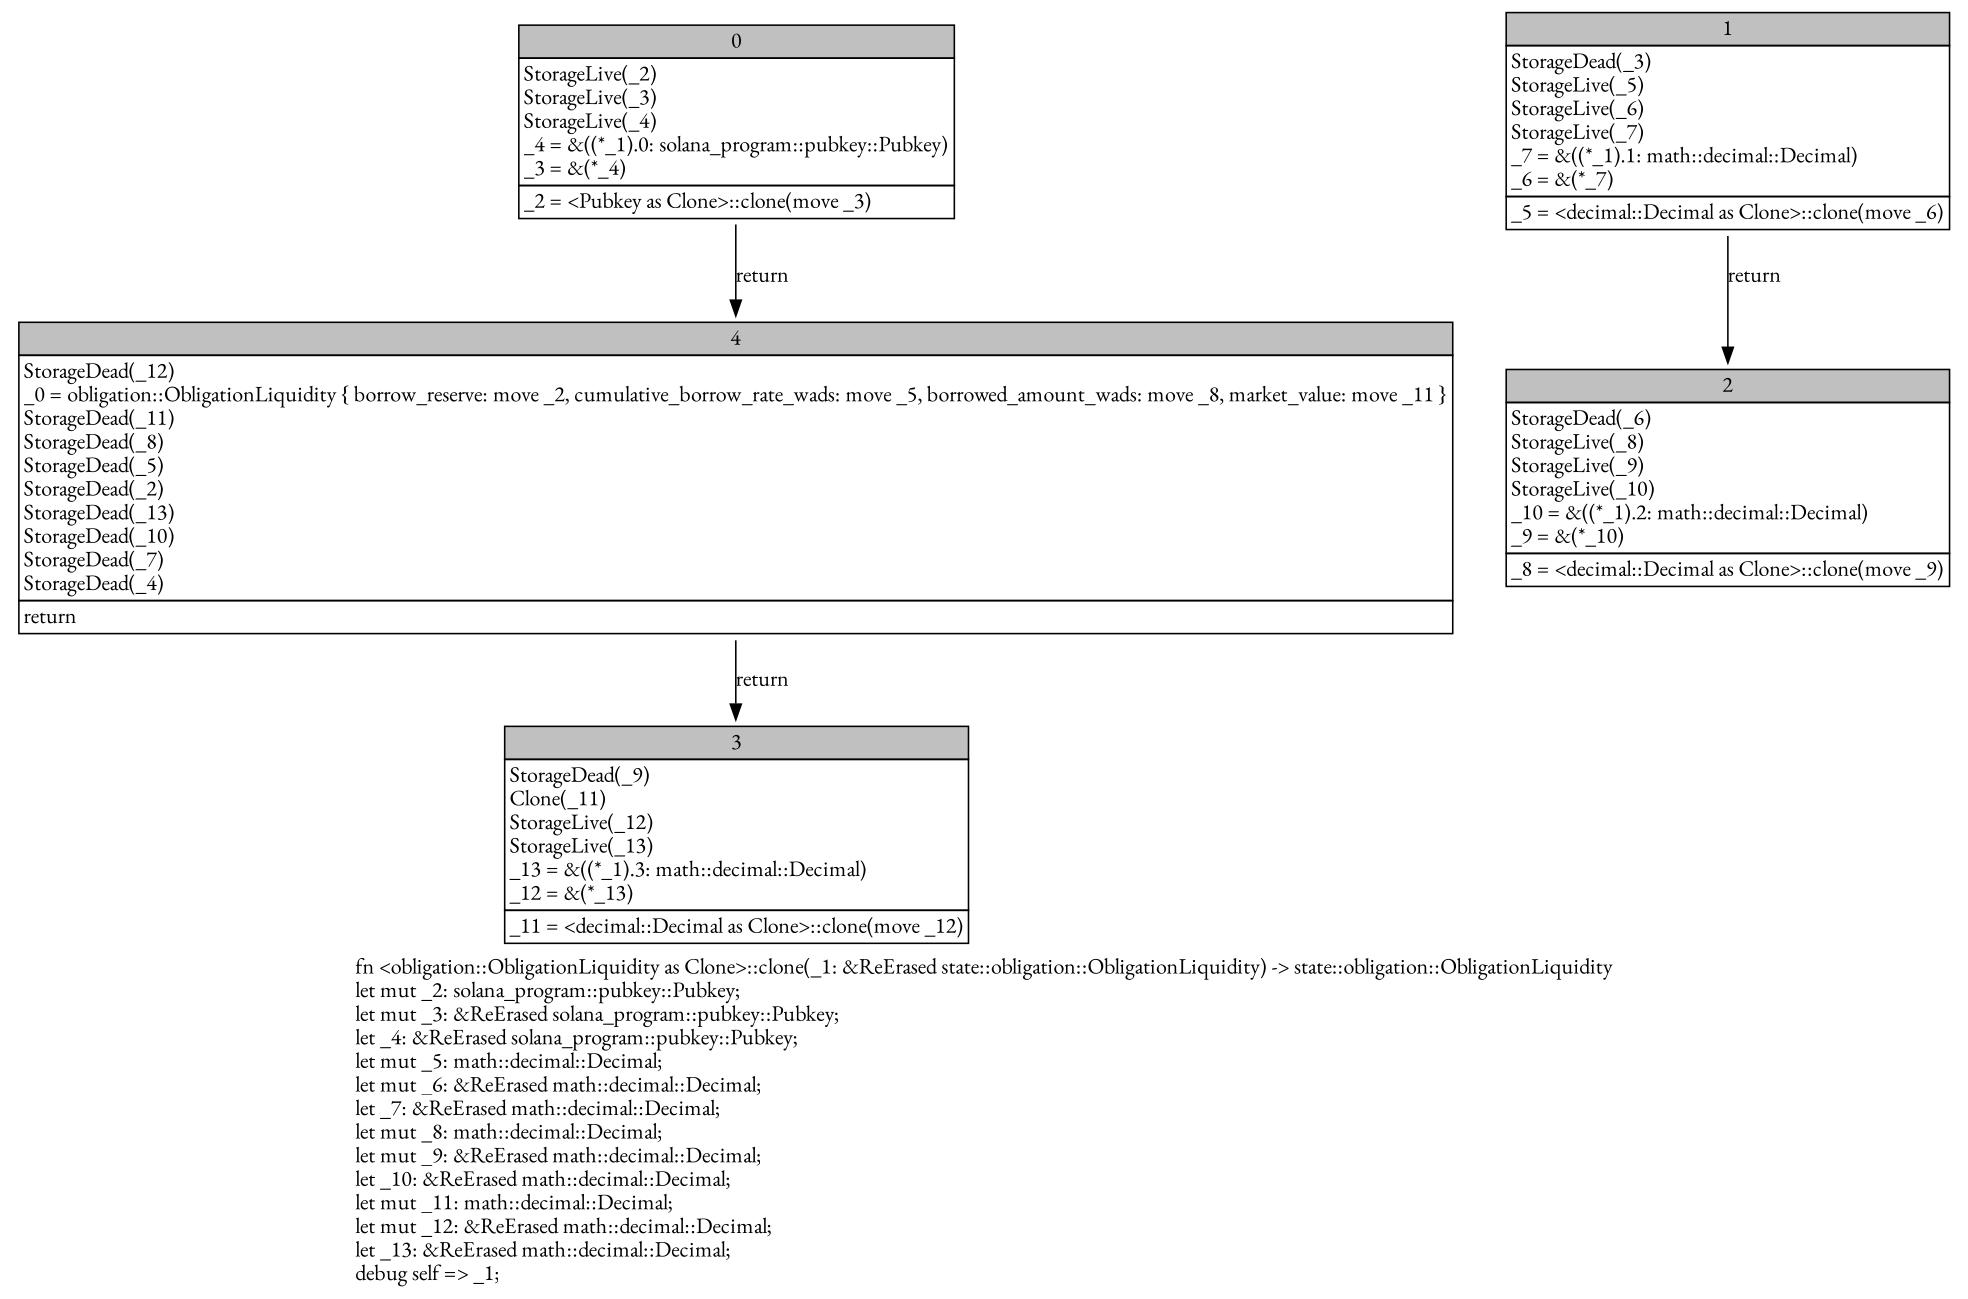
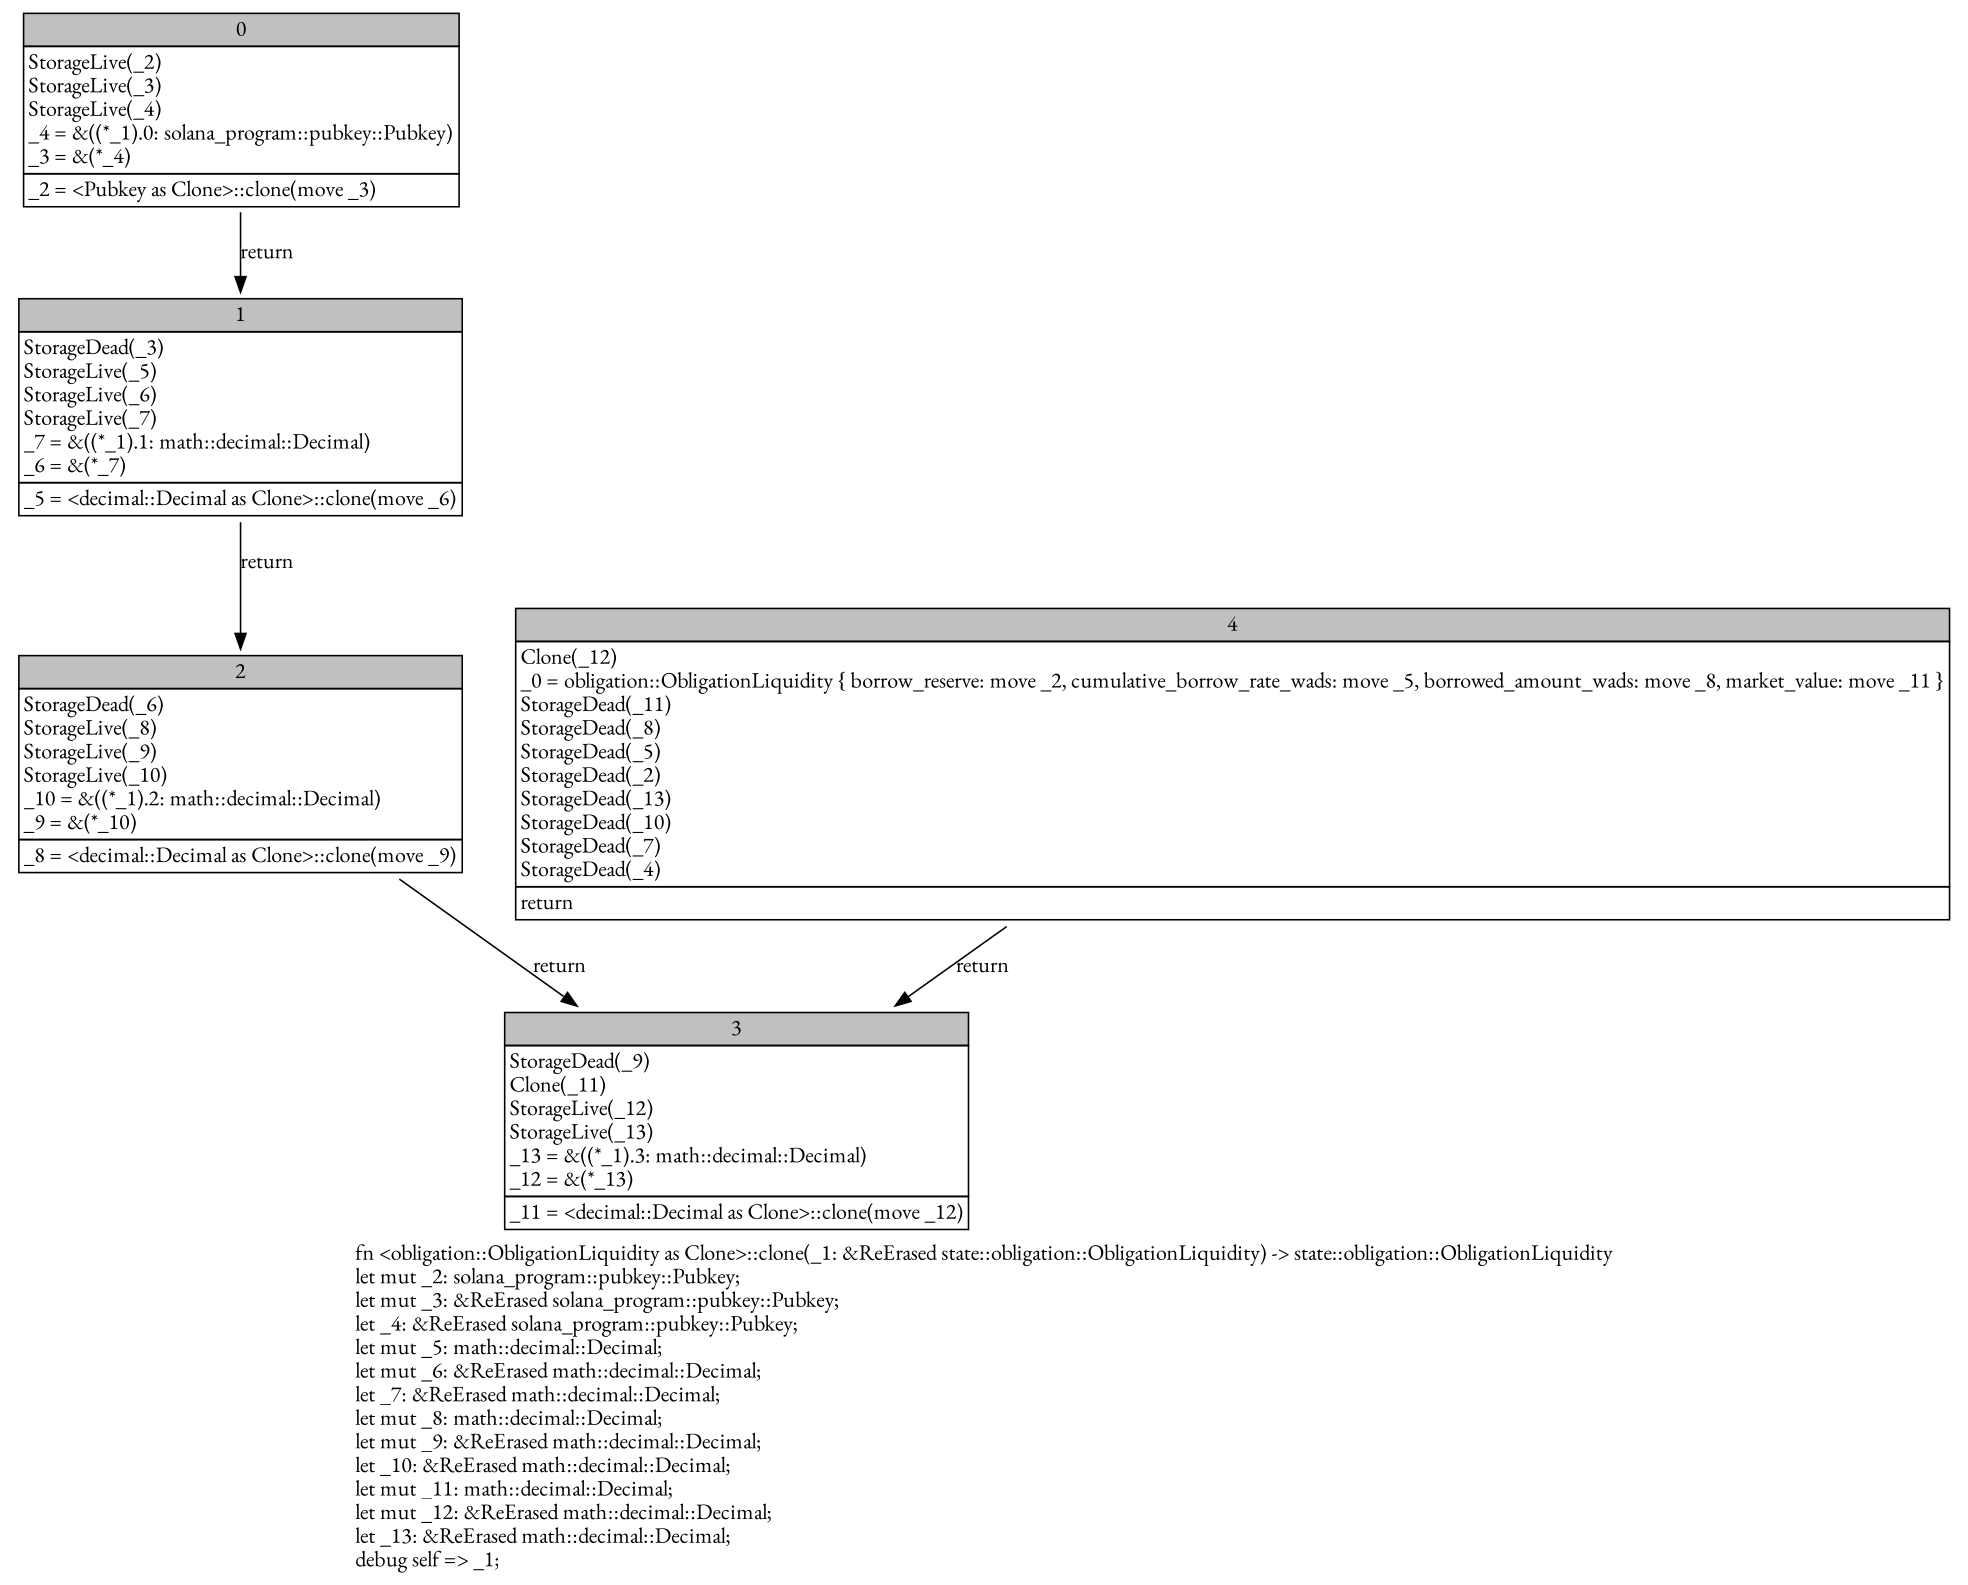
  digraph {
    fontname="EB Garamond"
    label=<fn &lt;obligation::ObligationLiquidity as Clone&gt;::clone(_1: &amp;ReErased state::obligation::ObligationLiquidity) -&gt; state::obligation::ObligationLiquidity<br align="left"/>let mut _2: solana_program::pubkey::Pubkey;<br align="left"/>let mut _3: &amp;ReErased solana_program::pubkey::Pubkey;<br align="left"/>let _4: &amp;ReErased solana_program::pubkey::Pubkey;<br align="left"/>let mut _5: math::decimal::Decimal;<br align="left"/>let mut _6: &amp;ReErased math::decimal::Decimal;<br align="left"/>let _7: &amp;ReErased math::decimal::Decimal;<br align="left"/>let mut _8: math::decimal::Decimal;<br align="left"/>let mut _9: &amp;ReErased math::decimal::Decimal;<br align="left"/>let _10: &amp;ReErased math::decimal::Decimal;<br align="left"/>let mut _11: math::decimal::Decimal;<br align="left"/>let mut _12: &amp;ReErased math::decimal::Decimal;<br align="left"/>let _13: &amp;ReErased math::decimal::Decimal;<br align="left"/>debug self =&gt; _1;<br align="left"/>>
    node [fontname="EB Garamond" shape=none]
    edge [fontname="EB Garamond"]
    n1 [label=<<table border="0" cellborder="1" cellspacing="0"><tr><td bgcolor="gray" align="center" colspan="1">0</td></tr><tr><td align="left" balign="left">StorageLive(_2)<br/>StorageLive(_3)<br/>StorageLive(_4)<br/>_4 = &amp;((*_1).0: solana_program::pubkey::Pubkey)<br/>_3 = &amp;(*_4)<br/></td></tr><tr><td align="left">_2 = &lt;Pubkey as Clone&gt;::clone(move _3)</td></tr></table>>]
    n2 [label=<<table border="0" cellborder="1" cellspacing="0"><tr><td bgcolor="gray" align="center" colspan="1">1</td></tr><tr><td align="left" balign="left">StorageDead(_3)<br/>StorageLive(_5)<br/>StorageLive(_6)<br/>StorageLive(_7)<br/>_7 = &amp;((*_1).1: math::decimal::Decimal)<br/>_6 = &amp;(*_7)<br/></td></tr><tr><td align="left">_5 = &lt;decimal::Decimal as Clone&gt;::clone(move _6)</td></tr></table>>]
    n3 [label=<<table border="0" cellborder="1" cellspacing="0"><tr><td bgcolor="gray" align="center" colspan="1">2</td></tr><tr><td align="left" balign="left">StorageDead(_6)<br/>StorageLive(_8)<br/>StorageLive(_9)<br/>StorageLive(_10)<br/>_10 = &amp;((*_1).2: math::decimal::Decimal)<br/>_9 = &amp;(*_10)<br/></td></tr><tr><td align="left">_8 = &lt;decimal::Decimal as Clone&gt;::clone(move _9)</td></tr></table>>]
    n4 [label=<<table border="0" cellborder="1" cellspacing="0"><tr><td bgcolor="gray" align="center" colspan="1">3</td></tr><tr><td align="left" balign="left">StorageDead(_9)<br/>Clone(_11)<br/>StorageLive(_12)<br/>StorageLive(_13)<br/>_13 = &amp;((*_1).3: math::decimal::Decimal)<br/>_12 = &amp;(*_13)<br/></td></tr><tr><td align="left">_11 = &lt;decimal::Decimal as Clone&gt;::clone(move _12)</td></tr></table>>]
-   n5 [label=<<table border="0" cellborder="1" cellspacing="0"><tr><td bgcolor="gray" align="center" colspan="1">4</td></tr><tr><td align="left" balign="left">StorageDead(_12)<br/>_0 = obligation::ObligationLiquidity { borrow_reserve: move _2, cumulative_borrow_rate_wads: move _5, borrowed_amount_wads: move _8, market_value: move _11 }<br/>StorageDead(_11)<br/>StorageDead(_8)<br/>StorageDead(_5)<br/>StorageDead(_2)<br/>StorageDead(_13)<br/>StorageDead(_10)<br/>StorageDead(_7)<br/>StorageDead(_4)<br/></td></tr><tr><td align="left">return</td></tr></table>>]
-   n1 -> n5 [label=return]
+   n5 [label=<<table border="0" cellborder="1" cellspacing="0"><tr><td bgcolor="gray" align="center" colspan="1">4</td></tr><tr><td align="left" balign="left">Clone(_12)<br/>_0 = obligation::ObligationLiquidity { borrow_reserve: move _2, cumulative_borrow_rate_wads: move _5, borrowed_amount_wads: move _8, market_value: move _11 }<br/>StorageDead(_11)<br/>StorageDead(_8)<br/>StorageDead(_5)<br/>StorageDead(_2)<br/>StorageDead(_13)<br/>StorageDead(_10)<br/>StorageDead(_7)<br/>StorageDead(_4)<br/></td></tr><tr><td align="left">return</td></tr></table>>]
+   n1 -> n2 [label=return]
    n2 -> n3 [label=return]
+   n3 -> n4 [label=return]
    n5 -> n4 [label=return]
  }
